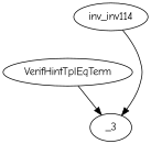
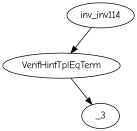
  digraph {
    fontname="Comic Neue"
    node [fontname="Comic Neue"]
    edge [fontname="Comic Neue"]
    n1 [label=inv_inv114]
    n2 [label=VerifHintTplEqTerm]
    n3 [label=_3]
-   n1 -> n3
+   n1 -> n2
    n2 -> n3
  }
